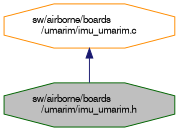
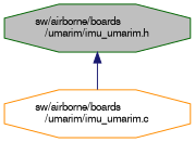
  digraph {
    node [fontname=FreeSans fontsize=10 shape=octagon style=filled]
    n1 [color=darkgreen fillcolor=grey75 fontcolor=black height=0.2 label="sw/airborne/boards\l/umarim/imu_umarim.h" width=0.4]
    n2 [color=darkorange fillcolor=white height=0.2 label="sw/airborne/boards\l/umarim/imu_umarim.c" width=0.4]
-   n2 -> n1 [color=midnightblue dir=back fontname=FreeSans fontsize=10 labelfontname=FreeSans labelfontsize=10 style=solid]
+   n1 -> n2 [color=midnightblue dir=back fontname=FreeSans fontsize=10 labelfontname=FreeSans labelfontsize=10 style=solid]
  }
